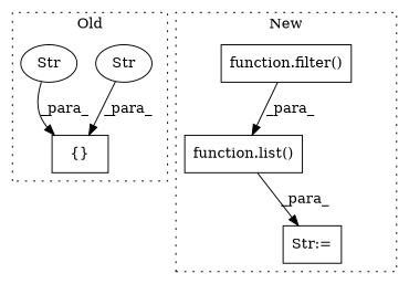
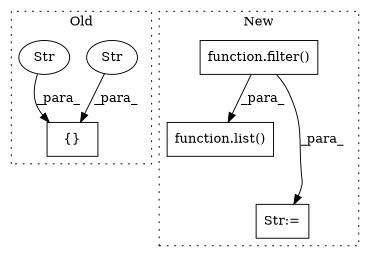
  digraph {
    node [a=66 shape=box]
    n1 [a=59 l="10,0" label="{}" s="2448,2648"]
    n2 [l=18 label=Str s=2458 shape=ellipse]
    n3 [l=36 label=Str s=2486 shape=ellipse]
    n4 [a=75 l="7,1" label="function.filter()" s="4363,4448"]
    n5 [a=75 l="5,1" label="function.list()" s="4761,4770"]
    n6 [a=68 l=3 label="Str:=" s=4748]
    subgraph cluster_1 {
      label=Old
      style=dotted
      n1
      n2
      n3
    }
    subgraph cluster_2 {
      label=New
      style=dotted
      n4
      n5
      n6
    }
    n2 -> n1 [label=_para_]
    n3 -> n1 [label=_para_]
    n4 -> n5 [label=_para_]
-   n5 -> n6 [label=_para_]
+   n4 -> n6 [label=_para_]
  }
